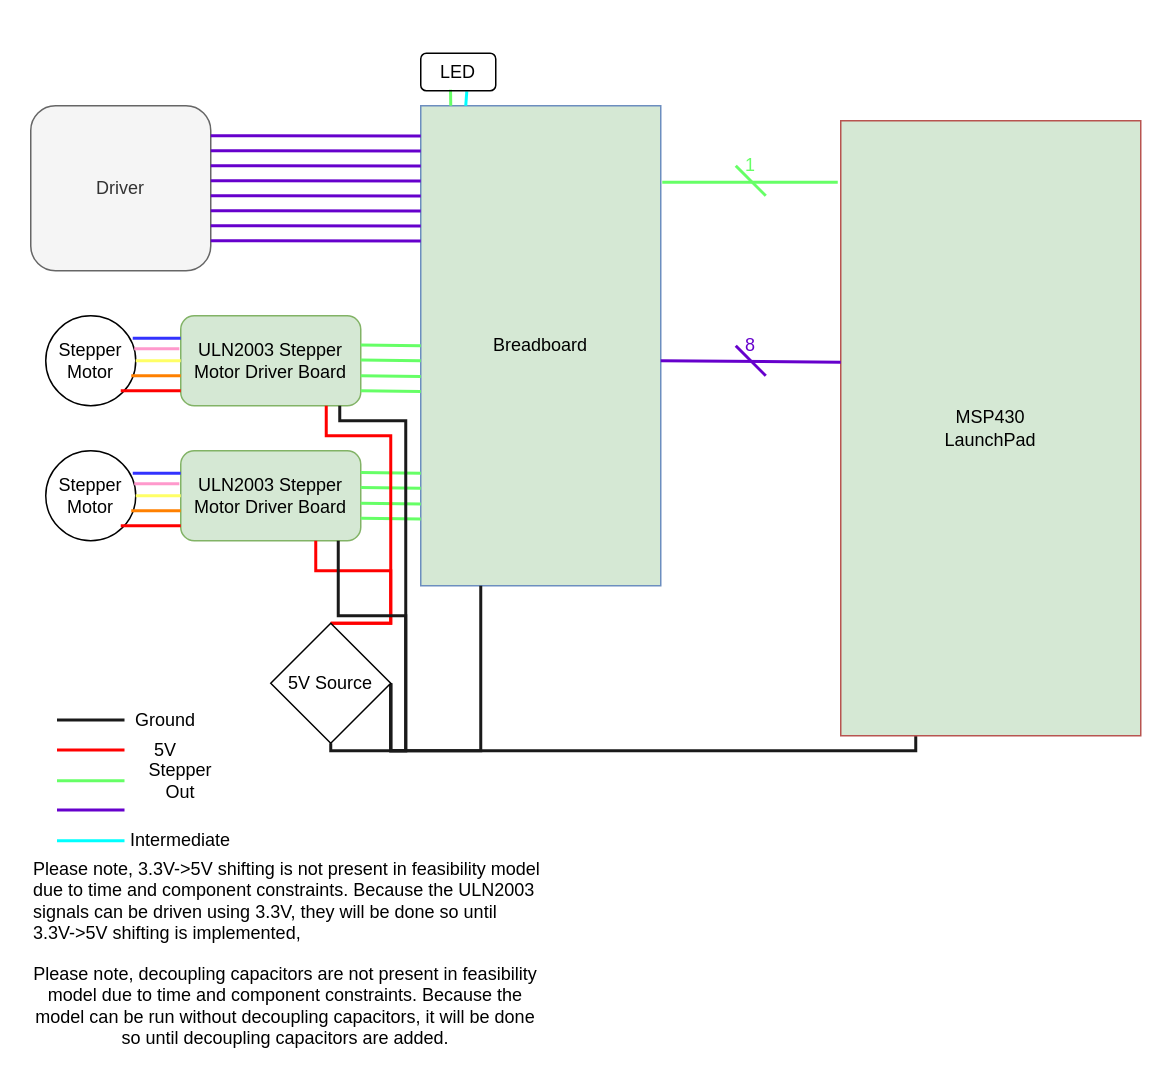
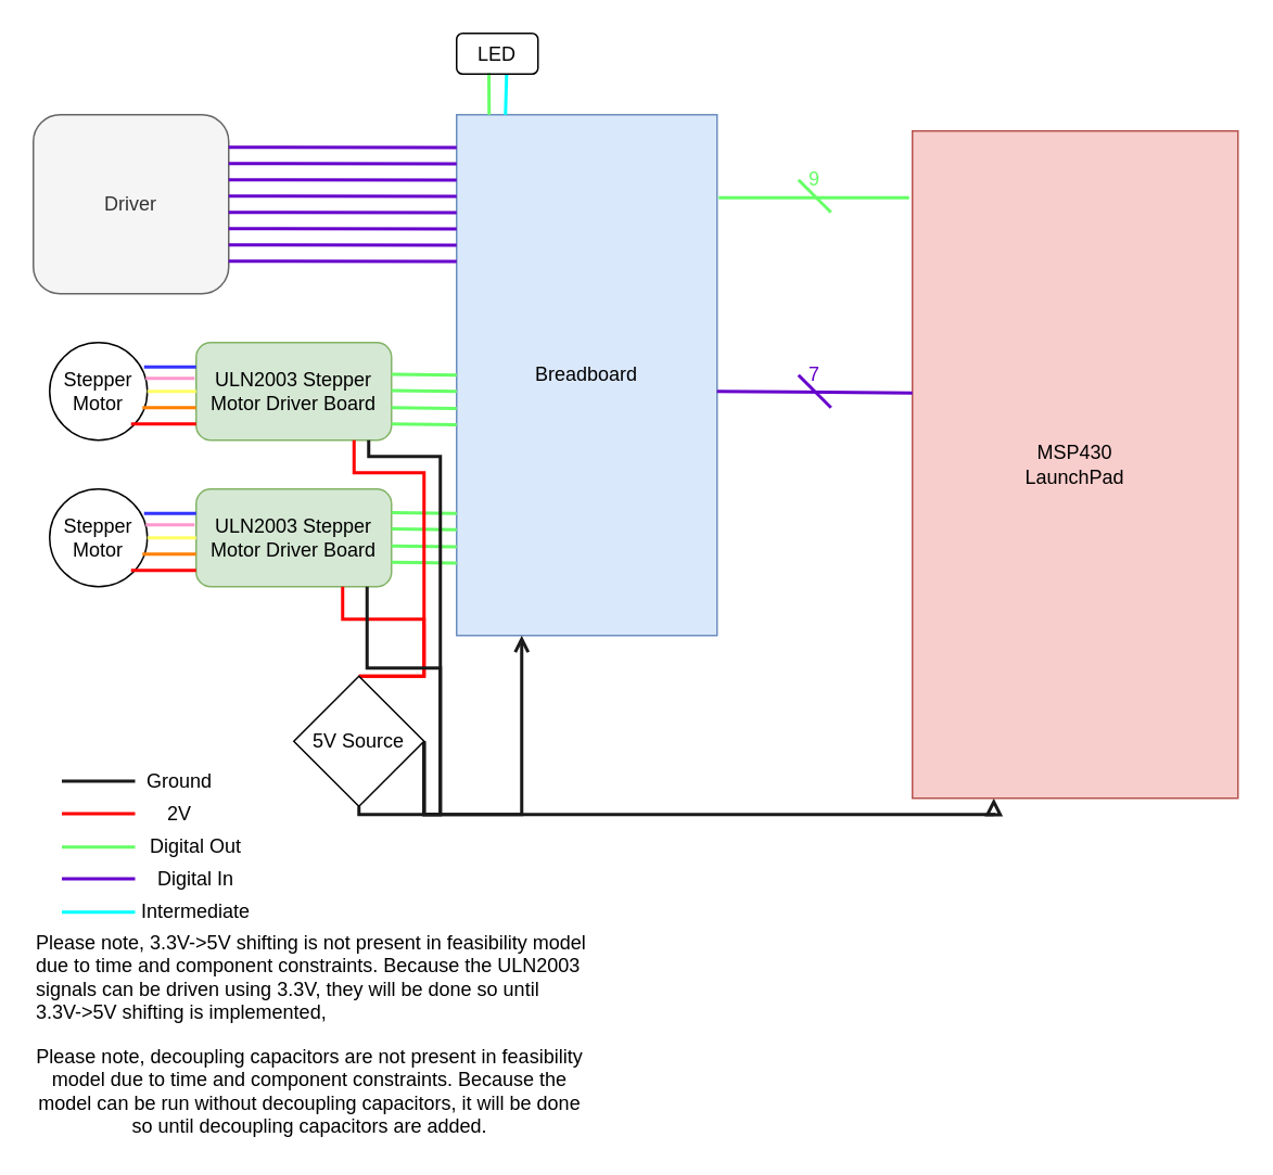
  <mxCell id="0" />
  <mxCell id="1" parent="0" />
- <mxCell id="2" value="Breadboard" style="rounded=0;whiteSpace=wrap;html=1;fillColor=#d5e8d4;strokeColor=#6c8ebf;" vertex="1" parent="1"><mxGeometry x="280" y="70" width="160" height="320" as="geometry" /></mxCell>
+ <mxCell id="2" value="Breadboard" style="rounded=0;whiteSpace=wrap;html=1;fillColor=#dae8fc;strokeColor=#6c8ebf;" vertex="1" parent="1"><mxGeometry x="280" y="70" width="160" height="320" as="geometry" /></mxCell>
  <mxCell id="3" value="Driver" style="rounded=1;whiteSpace=wrap;html=1;fillColor=#f5f5f5;strokeColor=#666666;fontColor=#333333;" vertex="1" parent="1"><mxGeometry x="20" y="70" width="120" height="110" as="geometry" /></mxCell>
  <mxCell id="4" value="" style="endArrow=none;html=1;strokeColor=#6600CC;strokeWidth=2;entryX=0;entryY=0.063;entryDx=0;entryDy=0;entryPerimeter=0;" edge="1" parent="1" target="2"><mxGeometry width="50" height="50" relative="1" as="geometry"><mxPoint x="140" y="90" as="sourcePoint" /><mxPoint x="220" y="90" as="targetPoint" /></mxGeometry></mxCell>
  <mxCell id="5" value="" style="endArrow=none;html=1;strokeColor=#6600CC;strokeWidth=2;entryX=0;entryY=0.063;entryDx=0;entryDy=0;entryPerimeter=0;" edge="1" parent="1"><mxGeometry width="50" height="50" relative="1" as="geometry"><mxPoint x="140" y="100" as="sourcePoint" /><mxPoint x="280" y="100.16" as="targetPoint" /></mxGeometry></mxCell>
  <mxCell id="6" value="" style="endArrow=none;html=1;strokeColor=#6600CC;strokeWidth=2;entryX=0;entryY=0.063;entryDx=0;entryDy=0;entryPerimeter=0;" edge="1" parent="1"><mxGeometry width="50" height="50" relative="1" as="geometry"><mxPoint x="140" y="110" as="sourcePoint" /><mxPoint x="280" y="110.16" as="targetPoint" /></mxGeometry></mxCell>
  <mxCell id="7" value="" style="endArrow=none;html=1;strokeColor=#6600CC;strokeWidth=2;entryX=0;entryY=0.063;entryDx=0;entryDy=0;entryPerimeter=0;" edge="1" parent="1"><mxGeometry width="50" height="50" relative="1" as="geometry"><mxPoint x="140" y="120" as="sourcePoint" /><mxPoint x="280" y="120.16" as="targetPoint" /></mxGeometry></mxCell>
  <mxCell id="8" value="" style="endArrow=none;html=1;strokeColor=#6600CC;strokeWidth=2;entryX=0;entryY=0.063;entryDx=0;entryDy=0;entryPerimeter=0;" edge="1" parent="1"><mxGeometry width="50" height="50" relative="1" as="geometry"><mxPoint x="140" y="130" as="sourcePoint" /><mxPoint x="280" y="130.16" as="targetPoint" /></mxGeometry></mxCell>
  <mxCell id="9" value="" style="endArrow=none;html=1;strokeColor=#6600CC;strokeWidth=2;entryX=0;entryY=0.063;entryDx=0;entryDy=0;entryPerimeter=0;" edge="1" parent="1"><mxGeometry width="50" height="50" relative="1" as="geometry"><mxPoint x="140" y="140" as="sourcePoint" /><mxPoint x="280" y="140.16" as="targetPoint" /></mxGeometry></mxCell>
  <mxCell id="10" value="" style="endArrow=none;html=1;strokeColor=#6600CC;strokeWidth=2;entryX=0;entryY=0.063;entryDx=0;entryDy=0;entryPerimeter=0;" edge="1" parent="1"><mxGeometry width="50" height="50" relative="1" as="geometry"><mxPoint x="140" y="150" as="sourcePoint" /><mxPoint x="280" y="150.16" as="targetPoint" /></mxGeometry></mxCell>
  <mxCell id="11" value="" style="endArrow=none;html=1;strokeColor=#6600CC;strokeWidth=2;entryX=0;entryY=0.063;entryDx=0;entryDy=0;entryPerimeter=0;" edge="1" parent="1"><mxGeometry width="50" height="50" relative="1" as="geometry"><mxPoint x="140" y="160" as="sourcePoint" /><mxPoint x="280" y="160.16" as="targetPoint" /></mxGeometry></mxCell>
  <mxCell id="12" value="ULN2003 Stepper Motor Driver Board" style="rounded=1;whiteSpace=wrap;html=1;fillColor=#d5e8d4;strokeColor=#82b366;" vertex="1" parent="1"><mxGeometry x="120" y="210" width="120" height="60" as="geometry" /></mxCell>
  <mxCell id="13" value="ULN2003 Stepper Motor Driver Board" style="rounded=1;whiteSpace=wrap;html=1;fillColor=#d5e8d4;strokeColor=#82b366;" vertex="1" parent="1"><mxGeometry x="120" y="300" width="120" height="60" as="geometry" /></mxCell>
  <mxCell id="14" value="" style="endArrow=none;html=1;strokeColor=#66FF66;strokeWidth=2;" edge="1" parent="1"><mxGeometry width="50" height="50" relative="1" as="geometry"><mxPoint x="240" y="229.5" as="sourcePoint" /><mxPoint x="280" y="230" as="targetPoint" /></mxGeometry></mxCell>
  <mxCell id="15" value="" style="endArrow=none;html=1;strokeColor=#66FF66;strokeWidth=2;" edge="1" parent="1"><mxGeometry width="50" height="50" relative="1" as="geometry"><mxPoint x="240" y="239.5" as="sourcePoint" /><mxPoint x="280" y="240" as="targetPoint" /></mxGeometry></mxCell>
  <mxCell id="16" value="" style="endArrow=none;html=1;strokeColor=#66FF66;strokeWidth=2;" edge="1" parent="1"><mxGeometry width="50" height="50" relative="1" as="geometry"><mxPoint x="240" y="250" as="sourcePoint" /><mxPoint x="280" y="250.5" as="targetPoint" /></mxGeometry></mxCell>
  <mxCell id="17" value="" style="endArrow=none;html=1;strokeColor=#66FF66;strokeWidth=2;" edge="1" parent="1"><mxGeometry width="50" height="50" relative="1" as="geometry"><mxPoint x="240" y="260" as="sourcePoint" /><mxPoint x="280" y="260.5" as="targetPoint" /></mxGeometry></mxCell>
  <mxCell id="18" value="" style="endArrow=none;html=1;strokeColor=#66FF66;strokeWidth=2;" edge="1" parent="1"><mxGeometry width="50" height="50" relative="1" as="geometry"><mxPoint x="240" y="314.5" as="sourcePoint" /><mxPoint x="280" y="315" as="targetPoint" /></mxGeometry></mxCell>
  <mxCell id="19" value="" style="endArrow=none;html=1;strokeColor=#66FF66;strokeWidth=2;" edge="1" parent="1"><mxGeometry width="50" height="50" relative="1" as="geometry"><mxPoint x="240" y="324.5" as="sourcePoint" /><mxPoint x="280" y="325" as="targetPoint" /></mxGeometry></mxCell>
  <mxCell id="20" value="" style="endArrow=none;html=1;strokeColor=#66FF66;strokeWidth=2;" edge="1" parent="1"><mxGeometry width="50" height="50" relative="1" as="geometry"><mxPoint x="240" y="335" as="sourcePoint" /><mxPoint x="280" y="335.5" as="targetPoint" /></mxGeometry></mxCell>
  <mxCell id="21" value="" style="endArrow=none;html=1;strokeColor=#66FF66;strokeWidth=2;" edge="1" parent="1"><mxGeometry width="50" height="50" relative="1" as="geometry"><mxPoint x="240" y="345" as="sourcePoint" /><mxPoint x="280" y="345.5" as="targetPoint" /></mxGeometry></mxCell>
- <mxCell id="22" value="" style="edgeStyle=orthogonalEdgeStyle;rounded=0;orthogonalLoop=1;jettySize=auto;html=1;endArrow=none;endFill=0;strokeColor=#1A1A1A;strokeWidth=2;entryX=0.25;entryY=1;entryDx=0;entryDy=0;fillColor=#dae8fc;" edge="1" parent="1" source="28" target="2"><mxGeometry relative="1" as="geometry"><mxPoint x="380" y="500" as="targetPoint" /><Array as="points"><mxPoint x="320" y="500" /></Array></mxGeometry></mxCell>
+ <mxCell id="22" value="" style="edgeStyle=orthogonalEdgeStyle;rounded=0;orthogonalLoop=1;jettySize=auto;html=1;endArrow=open;endFill=0;strokeColor=#1A1A1A;strokeWidth=2;entryX=0.25;entryY=1;entryDx=0;entryDy=0;fillColor=#dae8fc;" edge="1" parent="1" source="28" target="2"><mxGeometry relative="1" as="geometry"><mxPoint x="380" y="500" as="targetPoint" /><Array as="points"><mxPoint x="320" y="500" /></Array></mxGeometry></mxCell>
  <mxCell id="23" style="edgeStyle=orthogonalEdgeStyle;rounded=0;orthogonalLoop=1;jettySize=auto;html=1;exitX=0.5;exitY=0;exitDx=0;exitDy=0;entryX=0.75;entryY=1;entryDx=0;entryDy=0;endArrow=none;endFill=0;strokeColor=#FF0000;strokeWidth=2;" edge="1" parent="1" source="28" target="13"><mxGeometry relative="1" as="geometry"><Array as="points"><mxPoint x="260" y="380" /><mxPoint x="210" y="380" /></Array></mxGeometry></mxCell>
  <mxCell id="24" style="edgeStyle=orthogonalEdgeStyle;rounded=0;orthogonalLoop=1;jettySize=auto;html=1;exitX=0.5;exitY=0;exitDx=0;exitDy=0;endArrow=none;endFill=0;strokeColor=#FF0000;strokeWidth=2;" edge="1" parent="1" source="28"><mxGeometry relative="1" as="geometry"><mxPoint x="217" y="270" as="targetPoint" /><Array as="points"><mxPoint x="260" y="290" /><mxPoint x="217" y="290" /></Array></mxGeometry></mxCell>
  <mxCell id="25" style="edgeStyle=orthogonalEdgeStyle;rounded=0;orthogonalLoop=1;jettySize=auto;html=1;exitX=1;exitY=0.5;exitDx=0;exitDy=0;endArrow=none;endFill=0;strokeColor=#1A1A1A;strokeWidth=2;" edge="1" parent="1" source="28"><mxGeometry relative="1" as="geometry"><mxPoint x="226" y="270" as="targetPoint" /><Array as="points"><mxPoint x="270" y="500" /><mxPoint x="270" y="280" /><mxPoint x="226" y="280" /></Array></mxGeometry></mxCell>
  <mxCell id="26" style="edgeStyle=orthogonalEdgeStyle;rounded=0;orthogonalLoop=1;jettySize=auto;html=1;exitX=1;exitY=0.5;exitDx=0;exitDy=0;endArrow=none;endFill=0;strokeColor=#1A1A1A;strokeWidth=2;" edge="1" parent="1" source="28"><mxGeometry relative="1" as="geometry"><mxPoint x="225" y="360" as="targetPoint" /><Array as="points"><mxPoint x="270" y="500" /><mxPoint x="270" y="410" /><mxPoint x="225" y="410" /></Array></mxGeometry></mxCell>
- <mxCell id="27" style="edgeStyle=orthogonalEdgeStyle;rounded=0;orthogonalLoop=1;jettySize=auto;html=1;exitX=1;exitY=0.5;exitDx=0;exitDy=0;entryX=0.25;entryY=1;entryDx=0;entryDy=0;endArrow=none;endFill=0;strokeColor=#1A1A1A;strokeWidth=2;" edge="1" parent="1" source="28" target="47"><mxGeometry relative="1" as="geometry"><Array as="points"><mxPoint x="610" y="500" /></Array></mxGeometry></mxCell>
+ <mxCell id="27" style="edgeStyle=orthogonalEdgeStyle;rounded=0;orthogonalLoop=1;jettySize=auto;html=1;exitX=1;exitY=0.5;exitDx=0;exitDy=0;entryX=0.25;entryY=1;entryDx=0;entryDy=0;endArrow=block;endFill=0;strokeColor=#1A1A1A;strokeWidth=2;" edge="1" parent="1" source="28" target="47"><mxGeometry relative="1" as="geometry"><Array as="points"><mxPoint x="610" y="500" /></Array></mxGeometry></mxCell>
  <mxCell id="28" value="5V Source" style="rhombus;whiteSpace=wrap;html=1;" vertex="1" parent="1"><mxGeometry x="180" y="415" width="80" height="80" as="geometry" /></mxCell>
  <mxCell id="29" value="Stepper Motor" style="ellipse;whiteSpace=wrap;html=1;aspect=fixed;" vertex="1" parent="1"><mxGeometry x="30" y="210" width="60" height="60" as="geometry" /></mxCell>
  <mxCell id="30" value="" style="endArrow=none;html=1;strokeColor=#FFFF66;strokeWidth=2;entryX=0;entryY=0.5;entryDx=0;entryDy=0;exitX=1;exitY=0.5;exitDx=0;exitDy=0;" edge="1" parent="1" source="29" target="12"><mxGeometry width="50" height="50" relative="1" as="geometry"><mxPoint x="80" y="265" as="sourcePoint" /><mxPoint x="130" y="215" as="targetPoint" /></mxGeometry></mxCell>
  <mxCell id="31" value="" style="endArrow=none;html=1;strokeColor=#FF8000;strokeWidth=2;entryX=0;entryY=0.5;entryDx=0;entryDy=0;" edge="1" parent="1"><mxGeometry width="50" height="50" relative="1" as="geometry"><mxPoint x="87" y="250" as="sourcePoint" /><mxPoint x="120" y="250" as="targetPoint" /></mxGeometry></mxCell>
  <mxCell id="32" value="" style="endArrow=none;html=1;strokeColor=#FF0000;strokeWidth=2;entryX=0;entryY=0.5;entryDx=0;entryDy=0;exitX=0.833;exitY=0.833;exitDx=0;exitDy=0;exitPerimeter=0;" edge="1" parent="1" source="29"><mxGeometry width="50" height="50" relative="1" as="geometry"><mxPoint x="87" y="260" as="sourcePoint" /><mxPoint x="120" y="260" as="targetPoint" /></mxGeometry></mxCell>
  <mxCell id="33" value="" style="endArrow=none;html=1;strokeColor=#FF99CC;strokeWidth=2;entryX=-0.008;entryY=0.367;entryDx=0;entryDy=0;exitX=0.983;exitY=0.367;exitDx=0;exitDy=0;exitPerimeter=0;entryPerimeter=0;" edge="1" parent="1" source="29" target="12"><mxGeometry width="50" height="50" relative="1" as="geometry"><mxPoint x="100" y="250" as="sourcePoint" /><mxPoint x="130" y="250" as="targetPoint" /><Array as="points" /></mxGeometry></mxCell>
  <mxCell id="34" value="" style="endArrow=none;html=1;strokeColor=#3333FF;strokeWidth=2;entryX=0;entryY=0.25;entryDx=0;entryDy=0;" edge="1" parent="1" target="12"><mxGeometry width="50" height="50" relative="1" as="geometry"><mxPoint x="88" y="225" as="sourcePoint" /><mxPoint x="129.04" y="242.02" as="targetPoint" /><Array as="points" /></mxGeometry></mxCell>
  <mxCell id="35" value="Stepper Motor" style="ellipse;whiteSpace=wrap;html=1;aspect=fixed;" vertex="1" parent="1"><mxGeometry x="30" y="300" width="60" height="60" as="geometry" /></mxCell>
  <mxCell id="36" value="" style="endArrow=none;html=1;strokeColor=#FFFF66;strokeWidth=2;entryX=0;entryY=0.5;entryDx=0;entryDy=0;exitX=1;exitY=0.5;exitDx=0;exitDy=0;" edge="1" parent="1" source="35"><mxGeometry width="50" height="50" relative="1" as="geometry"><mxPoint x="80" y="355" as="sourcePoint" /><mxPoint x="120" y="330" as="targetPoint" /></mxGeometry></mxCell>
  <mxCell id="37" value="" style="endArrow=none;html=1;strokeColor=#FF8000;strokeWidth=2;entryX=0;entryY=0.5;entryDx=0;entryDy=0;" edge="1" parent="1"><mxGeometry width="50" height="50" relative="1" as="geometry"><mxPoint x="87" y="340" as="sourcePoint" /><mxPoint x="120" y="340" as="targetPoint" /></mxGeometry></mxCell>
  <mxCell id="38" value="" style="endArrow=none;html=1;strokeColor=#FF0000;strokeWidth=2;entryX=0;entryY=0.5;entryDx=0;entryDy=0;exitX=0.833;exitY=0.833;exitDx=0;exitDy=0;exitPerimeter=0;" edge="1" parent="1" source="35"><mxGeometry width="50" height="50" relative="1" as="geometry"><mxPoint x="87" y="350" as="sourcePoint" /><mxPoint x="120" y="350" as="targetPoint" /></mxGeometry></mxCell>
  <mxCell id="39" value="" style="endArrow=none;html=1;strokeColor=#FF99CC;strokeWidth=2;entryX=-0.008;entryY=0.367;entryDx=0;entryDy=0;exitX=0.983;exitY=0.367;exitDx=0;exitDy=0;exitPerimeter=0;entryPerimeter=0;" edge="1" parent="1" source="35"><mxGeometry width="50" height="50" relative="1" as="geometry"><mxPoint x="100" y="340" as="sourcePoint" /><mxPoint x="119.04" y="322.02" as="targetPoint" /><Array as="points" /></mxGeometry></mxCell>
  <mxCell id="40" value="" style="endArrow=none;html=1;strokeColor=#3333FF;strokeWidth=2;entryX=0;entryY=0.25;entryDx=0;entryDy=0;" edge="1" parent="1"><mxGeometry width="50" height="50" relative="1" as="geometry"><mxPoint x="88" y="315" as="sourcePoint" /><mxPoint x="120" y="315" as="targetPoint" /><Array as="points" /></mxGeometry></mxCell>
  <mxCell id="41" value="" style="endArrow=none;html=1;strokeColor=#1A1A1A;strokeWidth=2;" edge="1" parent="1"><mxGeometry width="50" height="50" relative="1" as="geometry"><mxPoint x="37.5" y="479.5" as="sourcePoint" /><mxPoint x="82.5" y="479.5" as="targetPoint" /></mxGeometry></mxCell>
  <mxCell id="42" value="Ground" style="text;html=1;strokeColor=none;fillColor=none;align=center;verticalAlign=middle;whiteSpace=wrap;rounded=0;" vertex="1" parent="1"><mxGeometry x="90" y="470" width="40" height="20" as="geometry" /></mxCell>
  <mxCell id="43" value="" style="endArrow=none;html=1;strokeColor=#FF0000;strokeWidth=2;" edge="1" parent="1"><mxGeometry width="50" height="50" relative="1" as="geometry"><mxPoint x="37.5" y="499.5" as="sourcePoint" /><mxPoint x="82.5" y="499.5" as="targetPoint" /></mxGeometry></mxCell>
- <mxCell id="44" value="5V" style="text;html=1;strokeColor=none;fillColor=none;align=center;verticalAlign=middle;whiteSpace=wrap;rounded=0;" vertex="1" parent="1"><mxGeometry x="90" y="490" width="40" height="20" as="geometry" /></mxCell>
+ <mxCell id="44" value="2V" style="text;html=1;strokeColor=none;fillColor=none;align=center;verticalAlign=middle;whiteSpace=wrap;rounded=0;" vertex="1" parent="1"><mxGeometry x="90" y="490" width="40" height="20" as="geometry" /></mxCell>
  <mxCell id="45" value="" style="endArrow=none;html=1;strokeColor=#66FF66;strokeWidth=2;" edge="1" parent="1"><mxGeometry width="50" height="50" relative="1" as="geometry"><mxPoint x="37.5" y="520" as="sourcePoint" /><mxPoint x="82.5" y="520" as="targetPoint" /></mxGeometry></mxCell>
- <mxCell id="46" value="Stepper Out" style="text;html=1;strokeColor=none;fillColor=none;align=center;verticalAlign=middle;whiteSpace=wrap;rounded=0;" vertex="1" parent="1"><mxGeometry x="90" y="510" width="60" height="20" as="geometry" /></mxCell>
- <mxCell id="47" value="MSP430&lt;br&gt;LaunchPad" style="rounded=0;whiteSpace=wrap;html=1;fillColor=#d5e8d4;strokeColor=#b85450;" vertex="1" parent="1"><mxGeometry x="560" y="80" width="200" height="410" as="geometry" /></mxCell>
+ <mxCell id="46" value="Digital Out" style="text;html=1;strokeColor=none;fillColor=none;align=center;verticalAlign=middle;whiteSpace=wrap;rounded=0;" vertex="1" parent="1"><mxGeometry x="90" y="510" width="60" height="20" as="geometry" /></mxCell>
+ <mxCell id="47" value="MSP430&lt;br&gt;LaunchPad" style="rounded=0;whiteSpace=wrap;html=1;fillColor=#f8cecc;strokeColor=#b85450;" vertex="1" parent="1"><mxGeometry x="560" y="80" width="200" height="410" as="geometry" /></mxCell>
  <mxCell id="48" value="" style="endArrow=none;html=1;strokeColor=#66FF66;strokeWidth=2;entryX=-0.01;entryY=0.1;entryDx=0;entryDy=0;entryPerimeter=0;" edge="1" parent="1" target="47"><mxGeometry width="50" height="50" relative="1" as="geometry"><mxPoint x="441" y="121" as="sourcePoint" /><mxPoint x="490" y="80" as="targetPoint" /></mxGeometry></mxCell>
  <mxCell id="49" value="" style="endArrow=none;html=1;strokeColor=#66FF66;strokeWidth=2;" edge="1" parent="1"><mxGeometry width="50" height="50" relative="1" as="geometry"><mxPoint x="490" y="110" as="sourcePoint" /><mxPoint x="510" y="130" as="targetPoint" /></mxGeometry></mxCell>
- <mxCell id="50" value="&lt;font color=&quot;#66ff66&quot;&gt;1&lt;/font&gt;" style="text;html=1;strokeColor=none;fillColor=none;align=center;verticalAlign=middle;whiteSpace=wrap;rounded=0;" vertex="1" parent="1"><mxGeometry x="480" y="100" width="40" height="20" as="geometry" /></mxCell>
+ <mxCell id="50" value="&lt;font color=&quot;#66ff66&quot;&gt;9&lt;/font&gt;" style="text;html=1;strokeColor=none;fillColor=none;align=center;verticalAlign=middle;whiteSpace=wrap;rounded=0;" vertex="1" parent="1"><mxGeometry x="480" y="100" width="40" height="20" as="geometry" /></mxCell>
  <mxCell id="51" value="" style="endArrow=none;html=1;strokeColor=#6600CC;strokeWidth=2;" edge="1" parent="1"><mxGeometry width="50" height="50" relative="1" as="geometry"><mxPoint x="440" y="240" as="sourcePoint" /><mxPoint x="560" y="241" as="targetPoint" /></mxGeometry></mxCell>
  <mxCell id="52" value="" style="endArrow=none;html=1;strokeColor=#6600CC;strokeWidth=2;" edge="1" parent="1"><mxGeometry width="50" height="50" relative="1" as="geometry"><mxPoint x="37.5" y="539.5" as="sourcePoint" /><mxPoint x="82.5" y="539.5" as="targetPoint" /></mxGeometry></mxCell>
+ <mxCell id="53" value="Digital In" style="text;html=1;strokeColor=none;fillColor=none;align=center;verticalAlign=middle;whiteSpace=wrap;rounded=0;" vertex="1" parent="1"><mxGeometry x="95" y="530" width="50" height="20" as="geometry" /></mxCell>
  <mxCell id="54" value="" style="endArrow=none;html=1;strokeColor=#6600CC;strokeWidth=2;" edge="1" parent="1"><mxGeometry width="50" height="50" relative="1" as="geometry"><mxPoint x="490" y="230" as="sourcePoint" /><mxPoint x="510" y="250" as="targetPoint" /></mxGeometry></mxCell>
- <mxCell id="55" value="&lt;font color=&quot;#6600cc&quot;&gt;8&lt;/font&gt;" style="text;html=1;strokeColor=none;fillColor=none;align=center;verticalAlign=middle;whiteSpace=wrap;rounded=0;" vertex="1" parent="1"><mxGeometry x="480" y="220" width="40" height="20" as="geometry" /></mxCell>
+ <mxCell id="55" value="&lt;font color=&quot;#6600cc&quot;&gt;7&lt;/font&gt;" style="text;html=1;strokeColor=none;fillColor=none;align=center;verticalAlign=middle;whiteSpace=wrap;rounded=0;" vertex="1" parent="1"><mxGeometry x="480" y="220" width="40" height="20" as="geometry" /></mxCell>
  <mxCell id="56" value="Please note, 3.3V-&amp;gt;5V shifting is not present in feasibility model due to time and component constraints. Because the ULN2003 signals can be driven using 3.3V, they will be done so until 3.3V-&amp;gt;5V shifting is implemented," style="text;html=1;strokeColor=none;fillColor=none;align=left;verticalAlign=middle;whiteSpace=wrap;rounded=0;" vertex="1" parent="1"><mxGeometry x="20" y="570" width="340" height="60" as="geometry" /></mxCell>
  <mxCell id="57" value="Please note, decoupling capacitors are not present in feasibility model due to time and component constraints. Because the model can be run without decoupling capacitors, it will be done so until decoupling capacitors are added." style="text;html=1;strokeColor=none;fillColor=none;align=center;verticalAlign=middle;whiteSpace=wrap;rounded=0;" vertex="1" parent="1"><mxGeometry x="20" y="640" width="340" height="60" as="geometry" /></mxCell>
  <mxCell id="58" value="" style="endArrow=none;html=1;strokeColor=#00FFFF;strokeWidth=2;" edge="1" parent="1"><mxGeometry width="50" height="50" relative="1" as="geometry"><mxPoint x="37.5" y="560" as="sourcePoint" /><mxPoint x="82.5" y="560" as="targetPoint" /></mxGeometry></mxCell>
  <mxCell id="59" value="Intermediate" style="text;html=1;strokeColor=none;fillColor=none;align=center;verticalAlign=middle;whiteSpace=wrap;rounded=0;" vertex="1" parent="1"><mxGeometry x="90" y="550" width="60" height="20" as="geometry" /></mxCell>
  <mxCell id="60" value="" style="endArrow=none;html=1;strokeColor=#66FF66;strokeWidth=2;entryX=0.397;entryY=0.971;entryDx=0;entryDy=0;entryPerimeter=0;" edge="1" parent="1" target="62"><mxGeometry width="50" height="50" relative="1" as="geometry"><mxPoint x="300" y="70" as="sourcePoint" /><mxPoint x="300" y="40" as="targetPoint" /></mxGeometry></mxCell>
  <mxCell id="61" value="" style="endArrow=none;html=1;strokeColor=#00FFFF;strokeWidth=2;entryX=0.614;entryY=1.017;entryDx=0;entryDy=0;entryPerimeter=0;" edge="1" parent="1" target="62"><mxGeometry width="50" height="50" relative="1" as="geometry"><mxPoint x="310" y="70" as="sourcePoint" /><mxPoint x="310" y="40" as="targetPoint" /></mxGeometry></mxCell>
- <mxCell id="62" value="LED" style="rounded=1;whiteSpace=wrap;html=1;fillColor=none;" vertex="1" parent="1"><mxGeometry x="280" y="35" width="50" height="25" as="geometry" /></mxCell>
+ <mxCell id="62" value="LED" style="rounded=1;whiteSpace=wrap;html=1;fillColor=none;" vertex="1" parent="1"><mxGeometry x="280" y="20" width="50" height="25" as="geometry" /></mxCell>
